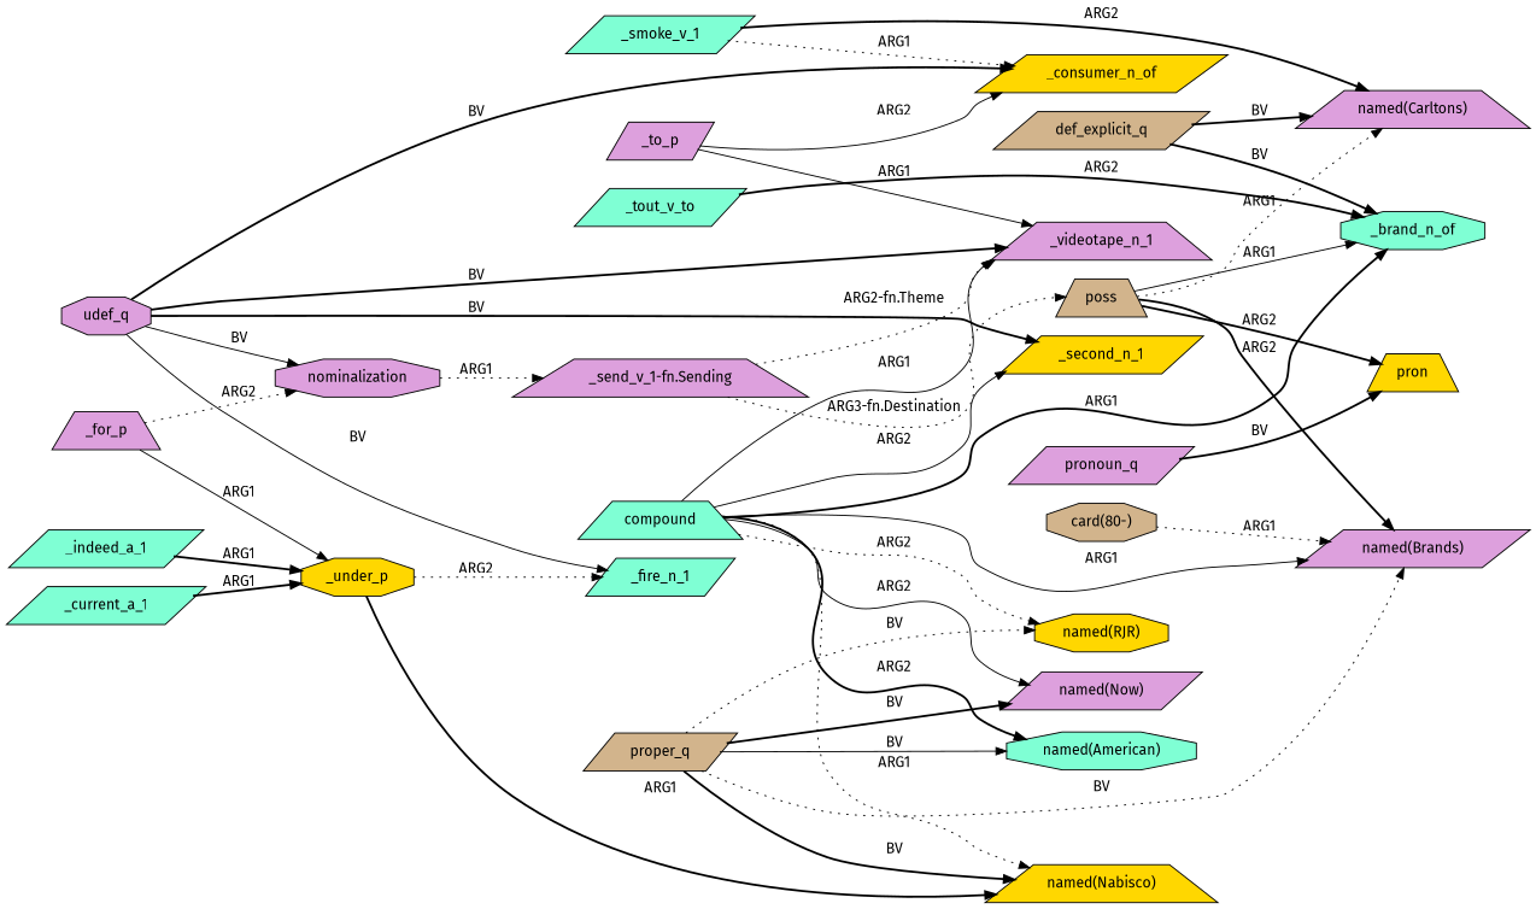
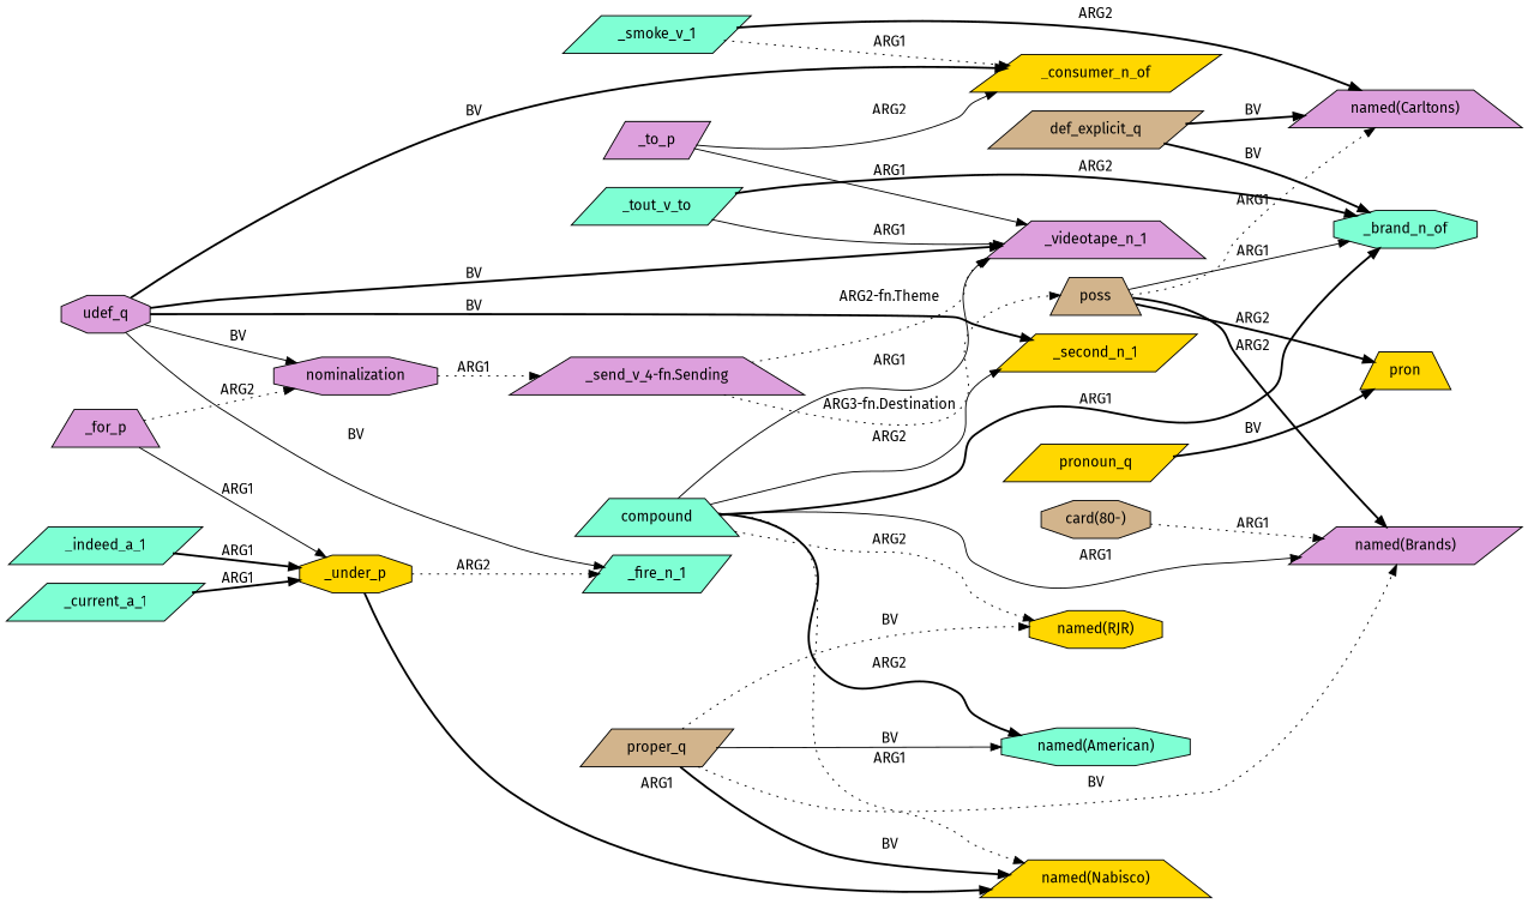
  digraph {
    fontname="Fira Sans"
    rankdir=LR
    node [fillcolor=plum fontname="Fira Sans" shape=parallelogram style=filled]
    edge [fontname="Fira Sans" style=bold]
    _videotape_n_1 [shape=trapezium]
    _to_p
    _consumer_n_of [fillcolor=gold]
    poss [fillcolor=tan shape=trapezium]
    "named(Brands)"
    pron [fillcolor=gold shape=trapezium]
    "named(Carltons)" [shape=trapezium]
    _brand_n_of [fillcolor=aquamarine shape=octagon]
    compound [fillcolor=aquamarine shape=trapezium]
    "named(American)" [fillcolor=aquamarine shape=octagon]
    "named(RJR)" [fillcolor=gold shape=octagon]
    "named(Nabisco)" [fillcolor=gold shape=trapezium]
-   "named(Now)"
    _second_n_1 [fillcolor=gold]
    proper_q [fillcolor=tan]
    def_explicit_q [fillcolor=tan]
    _under_p [fillcolor=gold shape=octagon]
    _fire_n_1 [fillcolor=aquamarine]
    _for_p [shape=trapezium]
    nominalization [shape=octagon]
-   "_send_v_1-fn.Sending" [shape=trapezium]
+   "_send_v_1-fn.Sending" [shape=trapezium label="_send_v_4-fn.Sending"]
    _tout_v_to [fillcolor=aquamarine]
    _smoke_v_1 [fillcolor=aquamarine]
-   pronoun_q
+   pronoun_q [fillcolor=gold]
    udef_q [shape=octagon]
    _indeed_a_1 [fillcolor=aquamarine]
    "card(80-)" [fillcolor=tan shape=octagon]
    _current_a_1 [fillcolor=aquamarine]
    _to_p -> _videotape_n_1 [label=ARG1 style=solid]
    _to_p -> _consumer_n_of [label=ARG2 style=solid]
    poss -> "named(Brands)" [label=ARG2]
    poss -> pron [label=ARG2]
    poss -> "named(Carltons)" [label=ARG1 style=dotted]
    poss -> _brand_n_of [label=ARG1 style=solid]
    compound -> _videotape_n_1 [label=ARG1 style=solid]
    compound -> "named(Brands)" [label=ARG1 style=solid]
    compound -> _brand_n_of [label=ARG1]
    compound -> "named(American)" [label=ARG2]
    compound -> "named(RJR)" [label=ARG2 style=dotted]
    compound -> "named(Nabisco)" [label=ARG1 style=dotted]
-   compound -> "named(Now)" [label=ARG2 style=solid]
    compound -> _second_n_1 [label=ARG2 style=solid]
    proper_q -> "named(Brands)" [label=BV style=dotted]
    proper_q -> "named(American)" [label=BV style=solid]
    proper_q -> "named(RJR)" [label=BV style=dotted]
    proper_q -> "named(Nabisco)" [label=BV]
-   proper_q -> "named(Now)" [label=BV]
    def_explicit_q -> "named(Carltons)" [label=BV]
    def_explicit_q -> _brand_n_of [label=BV]
    _under_p -> "named(Nabisco)" [label=ARG1]
    _under_p -> _fire_n_1 [label=ARG2 style=dotted]
    _for_p -> _under_p [label=ARG1 style=solid]
    _for_p -> nominalization [label=ARG2 style=dotted]
    nominalization -> "_send_v_1-fn.Sending" [label=ARG1 style=dotted]
    "_send_v_1-fn.Sending" -> _videotape_n_1 [label="ARG2-fn.Theme" style=dotted]
    "_send_v_1-fn.Sending" -> poss [label="ARG3-fn.Destination" style=dotted]
+   _tout_v_to -> _videotape_n_1 [label=ARG1 style=solid]
    _tout_v_to -> _brand_n_of [label=ARG2]
    _smoke_v_1 -> _consumer_n_of [label=ARG1 style=dotted]
    _smoke_v_1 -> "named(Carltons)" [label=ARG2]
    pronoun_q -> pron [label=BV]
    udef_q -> _videotape_n_1 [label=BV]
    udef_q -> _consumer_n_of [label=BV]
    udef_q -> _second_n_1 [label=BV]
    udef_q -> _fire_n_1 [label=BV style=solid]
    udef_q -> nominalization [label=BV style=solid]
    _indeed_a_1 -> _under_p [label=ARG1]
    "card(80-)" -> "named(Brands)" [label=ARG1 style=dotted]
    _current_a_1 -> _under_p [label=ARG1]
  }
